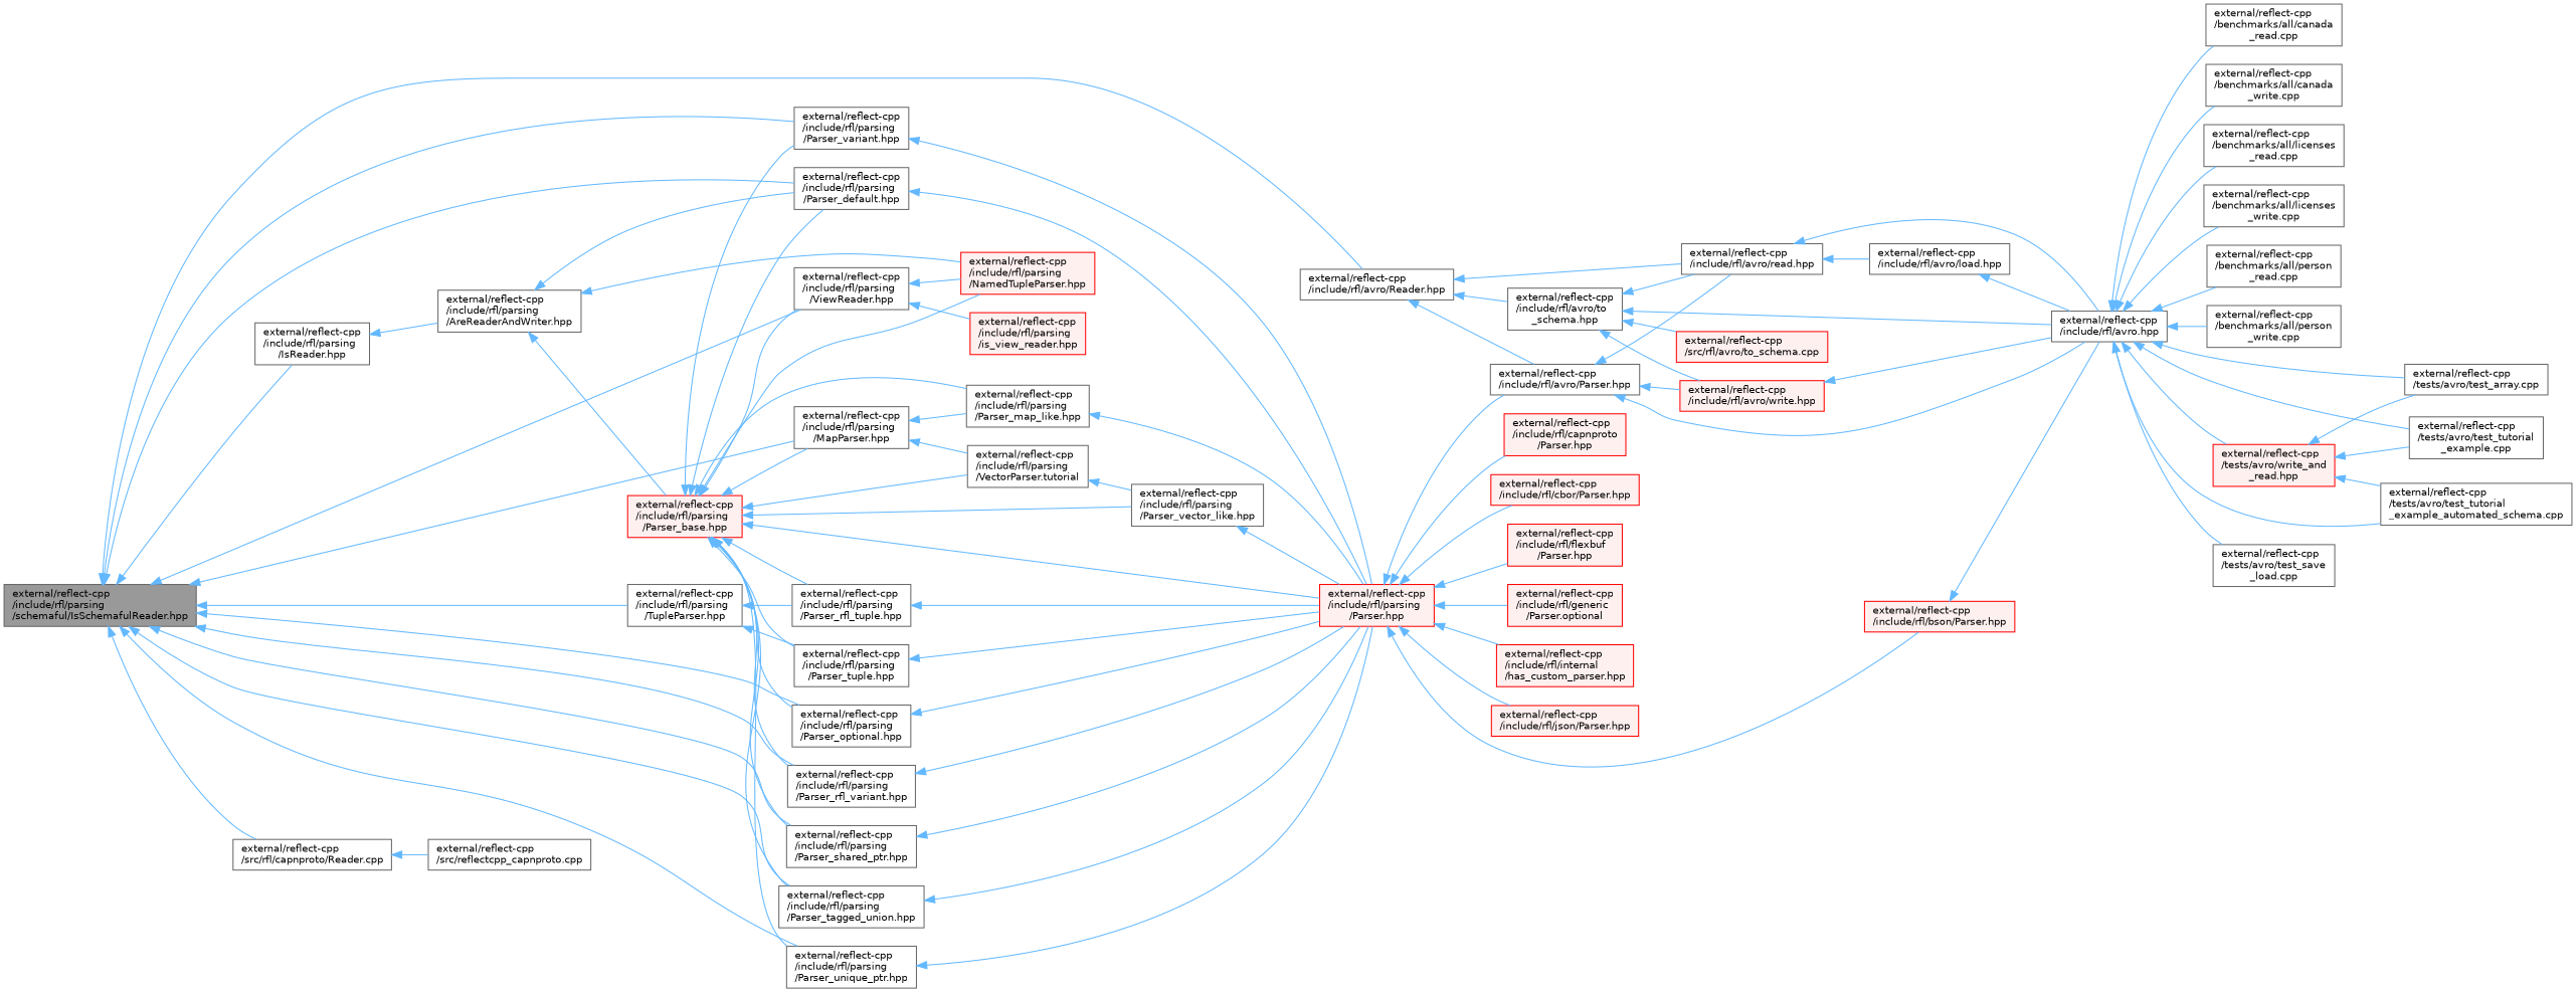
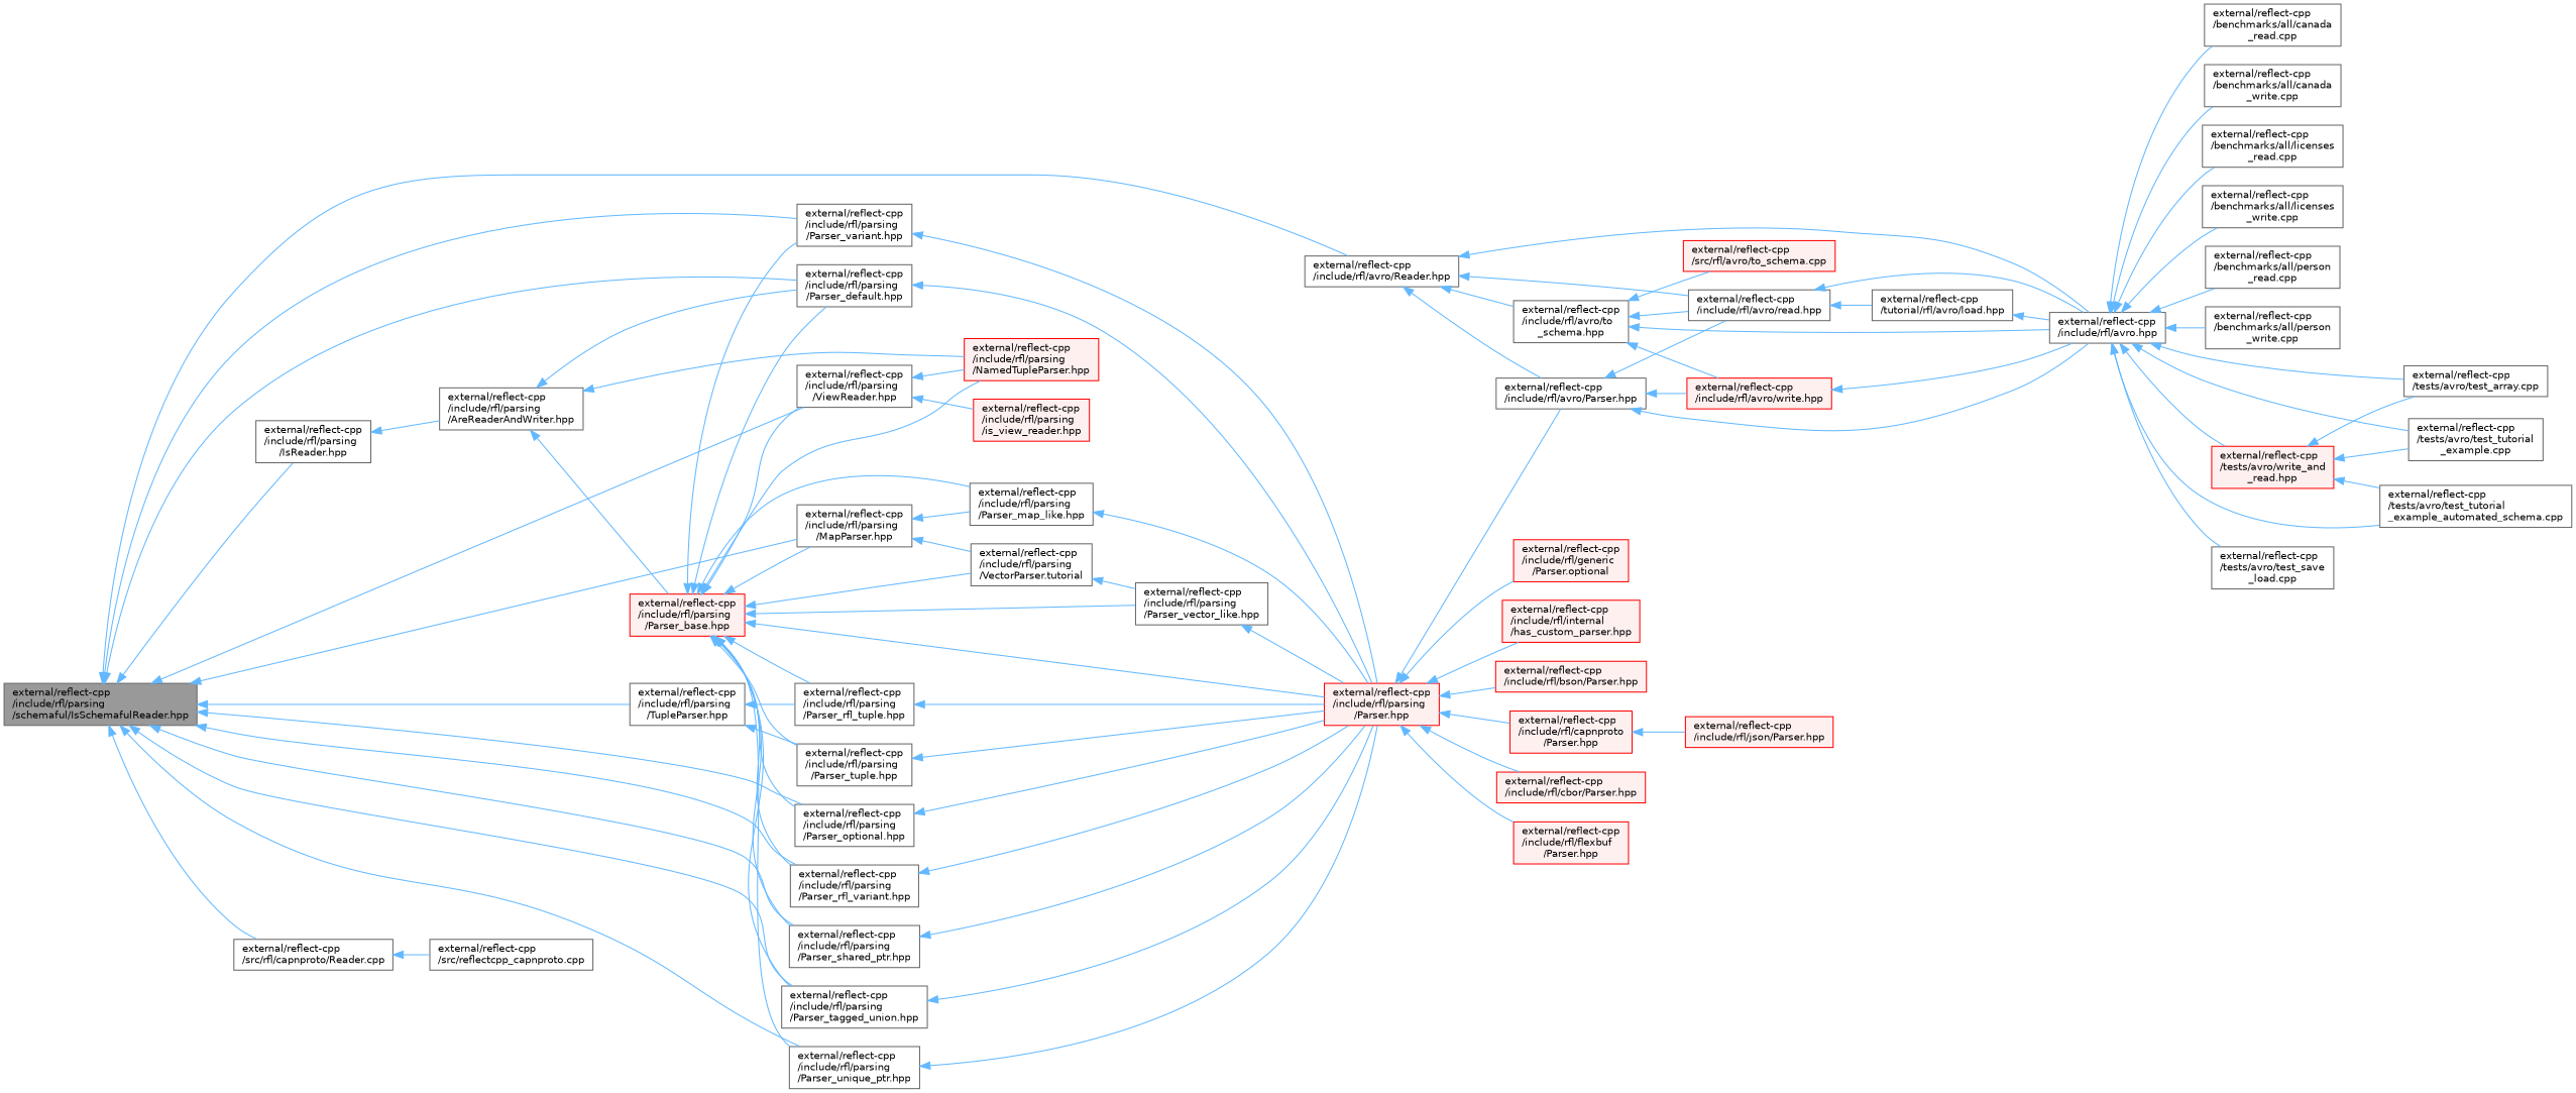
  digraph {
    rankdir=LR
    node [color=grey40 fillcolor=white fontname=Helvetica fontsize=10 shape=box style=filled]
    edge [color=steelblue1 dir=back fontname=Helvetica fontsize=10 labelfontname=Helvetica labelfontsize=10 style=solid]
    n1 [color=gray40 fillcolor=grey60 fontcolor=black height=0.2 label="external/reflect-cpp\l/include/rfl/parsing\l/schemaful/IsSchemafulReader.hpp" width=0.4]
    n2 [height=0.2 label="external/reflect-cpp\l/include/rfl/avro/Reader.hpp" width=0.4]
    n3 [height=0.2 label="external/reflect-cpp\l/include/rfl/parsing\l/IsReader.hpp" width=0.4]
    n4 [height=0.2 label="external/reflect-cpp\l/include/rfl/parsing\l/MapParser.hpp" width=0.4]
    n5 [height=0.2 label="external/reflect-cpp\l/include/rfl/parsing\l/Parser_default.hpp" width=0.4]
    n6 [height=0.2 label="external/reflect-cpp\l/include/rfl/parsing\l/Parser_optional.hpp" width=0.4]
    n7 [height=0.2 label="external/reflect-cpp\l/include/rfl/parsing\l/Parser_rfl_variant.hpp" width=0.4]
    n8 [height=0.2 label="external/reflect-cpp\l/include/rfl/parsing\l/Parser_shared_ptr.hpp" width=0.4]
    n9 [height=0.2 label="external/reflect-cpp\l/include/rfl/parsing\l/Parser_tagged_union.hpp" width=0.4]
    n10 [height=0.2 label="external/reflect-cpp\l/include/rfl/parsing\l/Parser_unique_ptr.hpp" width=0.4]
    n11 [height=0.2 label="external/reflect-cpp\l/include/rfl/parsing\l/Parser_variant.hpp" width=0.4]
    n12 [height=0.2 label="external/reflect-cpp\l/include/rfl/parsing\l/ViewReader.hpp" width=0.4]
    n13 [height=0.2 label="external/reflect-cpp\l/include/rfl/parsing\l/TupleParser.hpp" width=0.4]
    n14 [height=0.2 label="external/reflect-cpp\l/src/rfl/capnproto/Reader.cpp" width=0.4]
    n15 [height=0.2 label="external/reflect-cpp\l/include/rfl/avro.hpp" width=0.4]
    n16 [height=0.2 label="external/reflect-cpp\l/include/rfl/avro/Parser.hpp" width=0.4]
    n17 [height=0.2 label="external/reflect-cpp\l/include/rfl/avro/read.hpp" width=0.4]
    n18 [height=0.2 label="external/reflect-cpp\l/include/rfl/avro/to\l_schema.hpp" width=0.4]
    n19 [height=0.2 label="external/reflect-cpp\l/include/rfl/parsing\l/AreReaderAndWriter.hpp" width=0.4]
    n20 [height=0.2 label="external/reflect-cpp\l/include/rfl/parsing\l/Parser_map_like.hpp" width=0.4]
    n21 [height=0.2 label="external/reflect-cpp\l/include/rfl/parsing\l/VectorParser.tutorial" width=0.4]
    n22 [color=red fillcolor="#FFF0F0" height=0.2 label="external/reflect-cpp\l/include/rfl/parsing\l/Parser.hpp" width=0.4]
    n23 [color=red fillcolor="#FFF0F0" height=0.2 label="external/reflect-cpp\l/include/rfl/parsing\l/NamedTupleParser.hpp" width=0.4]
    n24 [color=red fillcolor="#FFF0F0" height=0.2 label="external/reflect-cpp\l/include/rfl/parsing\l/is_view_reader.hpp" width=0.4]
    n25 [height=0.2 label="external/reflect-cpp\l/include/rfl/parsing\l/Parser_rfl_tuple.hpp" width=0.4]
    n26 [height=0.2 label="external/reflect-cpp\l/include/rfl/parsing\l/Parser_tuple.hpp" width=0.4]
    n27 [height=0.2 label="external/reflect-cpp\l/src/reflectcpp_capnproto.cpp" width=0.4]
    n28 [height=0.2 label="external/reflect-cpp\l/benchmarks/all/canada\l_read.cpp" width=0.4]
    n29 [height=0.2 label="external/reflect-cpp\l/benchmarks/all/canada\l_write.cpp" width=0.4]
    n30 [height=0.2 label="external/reflect-cpp\l/benchmarks/all/licenses\l_read.cpp" width=0.4]
    n31 [height=0.2 label="external/reflect-cpp\l/benchmarks/all/licenses\l_write.cpp" width=0.4]
    n32 [height=0.2 label="external/reflect-cpp\l/benchmarks/all/person\l_read.cpp" width=0.4]
    n33 [height=0.2 label="external/reflect-cpp\l/benchmarks/all/person\l_write.cpp" width=0.4]
    n34 [height=0.2 label="external/reflect-cpp\l/tests/avro/test_array.cpp" width=0.4]
    n35 [height=0.2 label="external/reflect-cpp\l/tests/avro/test_save\l_load.cpp" width=0.4]
    n36 [height=0.2 label="external/reflect-cpp\l/tests/avro/test_tutorial\l_example.cpp" width=0.4]
    n37 [height=0.2 label="external/reflect-cpp\l/tests/avro/test_tutorial\l_example_automated_schema.cpp" width=0.4]
    n38 [color=red fillcolor="#FFF0F0" height=0.2 label="external/reflect-cpp\l/tests/avro/write_and\l_read.hpp" width=0.4]
    n39 [color=red fillcolor="#FFF0F0" height=0.2 label="external/reflect-cpp\l/include/rfl/avro/write.hpp" width=0.4]
-   n40 [height=0.2 label="external/reflect-cpp\l/include/rfl/avro/load.hpp" width=0.4]
+   n40 [height=0.2 label="external/reflect-cpp\l/tutorial/rfl/avro/load.hpp" width=0.4]
    n41 [color=red fillcolor="#FFF0F0" height=0.2 label="external/reflect-cpp\l/src/rfl/avro/to_schema.cpp" width=0.4]
    n42 [color=red fillcolor="#FFF0F0" height=0.2 label="external/reflect-cpp\l/include/rfl/parsing\l/Parser_base.hpp" width=0.4]
    n43 [height=0.2 label="external/reflect-cpp\l/include/rfl/parsing\l/Parser_vector_like.hpp" width=0.4]
    n44 [color=red fillcolor="#FFF0F0" height=0.2 label="external/reflect-cpp\l/include/rfl/bson/Parser.hpp" width=0.4]
    n45 [color=red fillcolor="#FFF0F0" height=0.2 label="external/reflect-cpp\l/include/rfl/capnproto\l/Parser.hpp" width=0.4]
    n46 [color=red fillcolor="#FFF0F0" height=0.2 label="external/reflect-cpp\l/include/rfl/cbor/Parser.hpp" width=0.4]
    n47 [color=red fillcolor="#FFF0F0" height=0.2 label="external/reflect-cpp\l/include/rfl/flexbuf\l/Parser.hpp" width=0.4]
    n48 [color=red fillcolor="#FFF0F0" height=0.2 label="external/reflect-cpp\l/include/rfl/generic\l/Parser.optional" width=0.4]
    n49 [color=red fillcolor="#FFF0F0" height=0.2 label="external/reflect-cpp\l/include/rfl/internal\l/has_custom_parser.hpp" width=0.4]
    n50 [color=red fillcolor="#FFF0F0" height=0.2 label="external/reflect-cpp\l/include/rfl/json/Parser.hpp" width=0.4]
    n1 -> n2
    n1 -> n3
    n1 -> n4
    n1 -> n5
    n1 -> n6
    n1 -> n7
    n1 -> n8
    n1 -> n9
    n1 -> n10
    n1 -> n11
    n1 -> n12
    n1 -> n13
    n1 -> n14
-   n44 -> n15
+   n2 -> n15
    n2 -> n16
    n2 -> n17
    n2 -> n18
    n3 -> n19
    n4 -> n20
    n4 -> n21
    n5 -> n22
    n6 -> n22
    n7 -> n22
    n8 -> n22
    n9 -> n22
    n10 -> n22
    n11 -> n22
    n12 -> n23
    n12 -> n24
    n13 -> n25
    n13 -> n26
    n14 -> n27
    n15 -> n28
    n15 -> n29
    n15 -> n30
    n15 -> n31
    n15 -> n32
    n15 -> n33
    n15 -> n34
    n15 -> n35
    n15 -> n36
    n15 -> n37
    n15 -> n38
    n16 -> n15
    n16 -> n17
    n16 -> n39
    n17 -> n15
    n17 -> n40
    n18 -> n15
    n18 -> n17
    n18 -> n39
    n18 -> n41
    n19 -> n5
    n19 -> n23
    n19 -> n42
    n20 -> n22
    n21 -> n43
    n22 -> n16
    n22 -> n44
    n22 -> n45
    n22 -> n46
    n22 -> n47
    n22 -> n48
    n22 -> n49
-   n22 -> n50
+   n45 -> n50
    n25 -> n22
    n26 -> n22
    n38 -> n34
    n38 -> n36
    n38 -> n37
    n39 -> n15
    n40 -> n15
    n42 -> n4
    n42 -> n5
    n42 -> n6
    n42 -> n7
    n42 -> n8
    n42 -> n9
    n42 -> n10
    n42 -> n11
    n42 -> n12
    n42 -> n20
    n42 -> n21
    n42 -> n22
    n42 -> n23
    n42 -> n25
    n42 -> n26
    n42 -> n43
    n43 -> n22
  }
